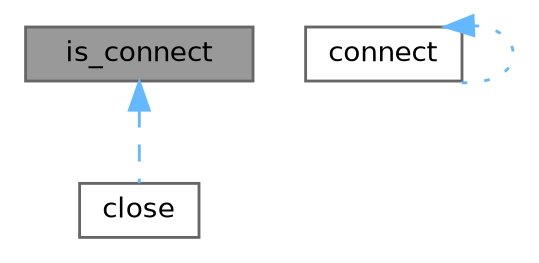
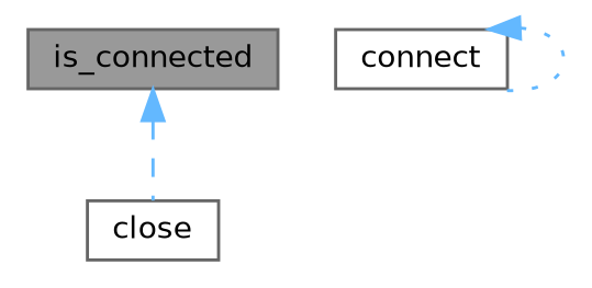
  digraph {
    rankdir=TB
    node [color=grey40 fillcolor=white fontname=Helvetica fontsize=10 shape=box style=filled]
    edge [color=steelblue1 dir=back fontname=Helvetica fontsize=10 labelfontname=Helvetica labelfontsize=10]
-   n1 [color=gray40 fillcolor=grey60 fontcolor=black height=0.2 label=is_connect width=0.4]
+   n1 [color=gray40 fillcolor=grey60 fontcolor=black height=0.2 label=is_connected width=0.4]
    n2 [height=0.2 label=close width=0.4]
    n3 [height=0.2 label=connect width=0.4]
    n1 -> n2 [style=dashed]
    n3 -> n3 [style=dotted]
  }
